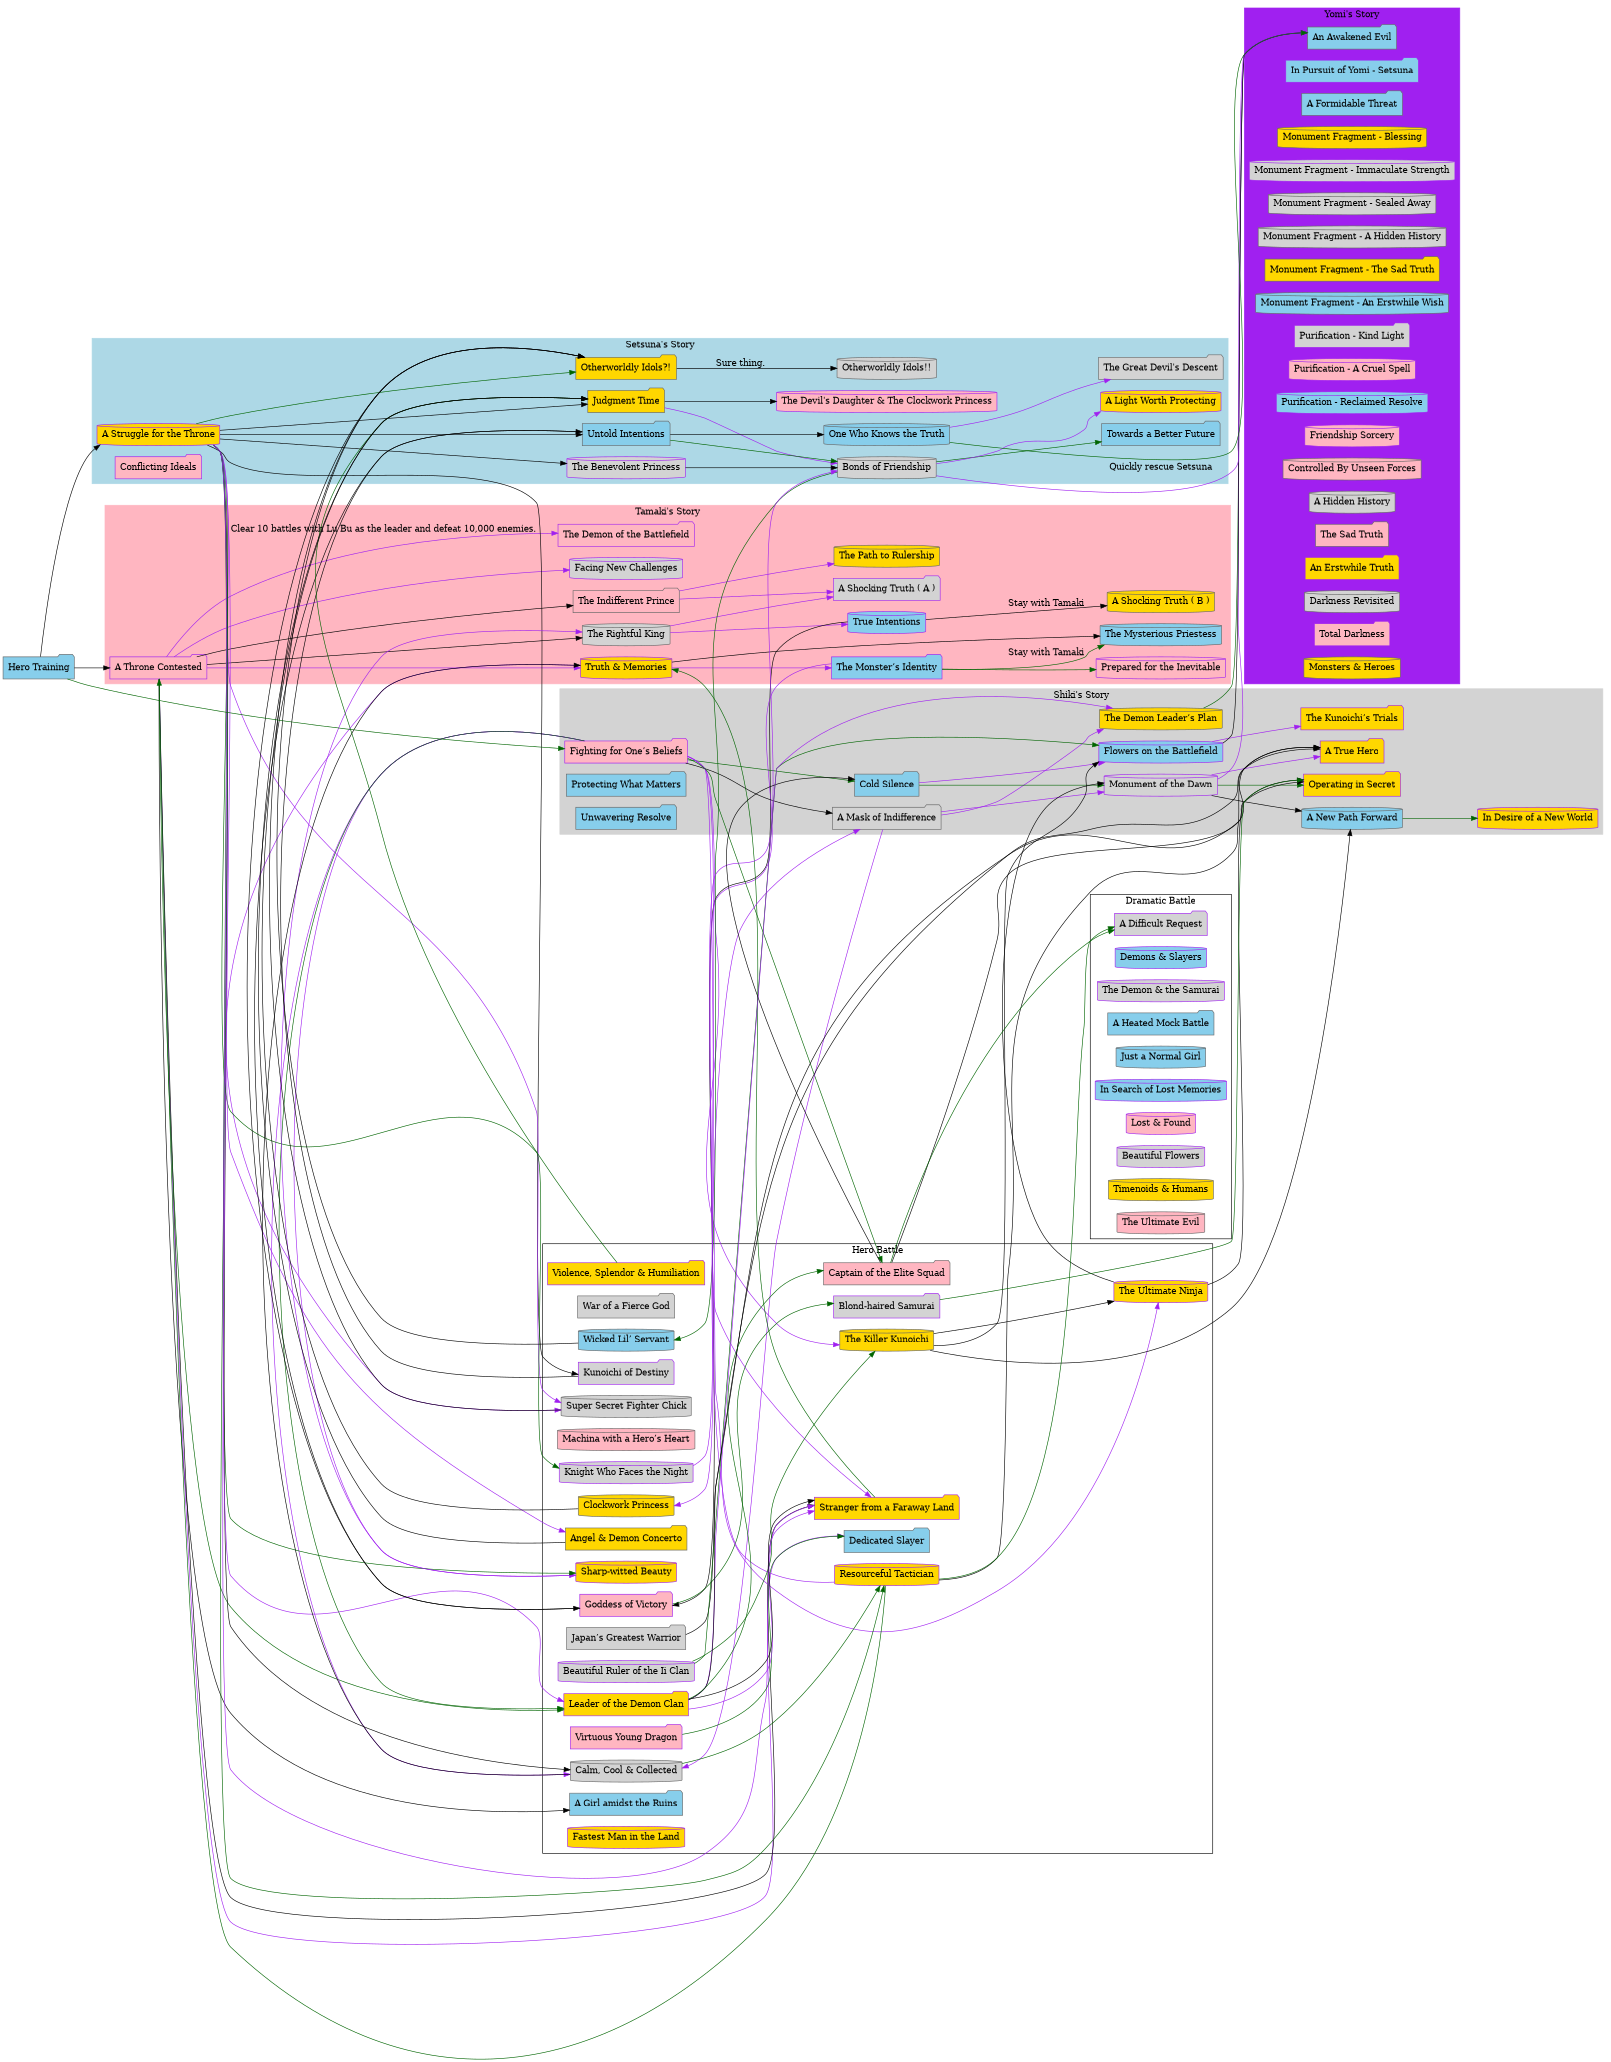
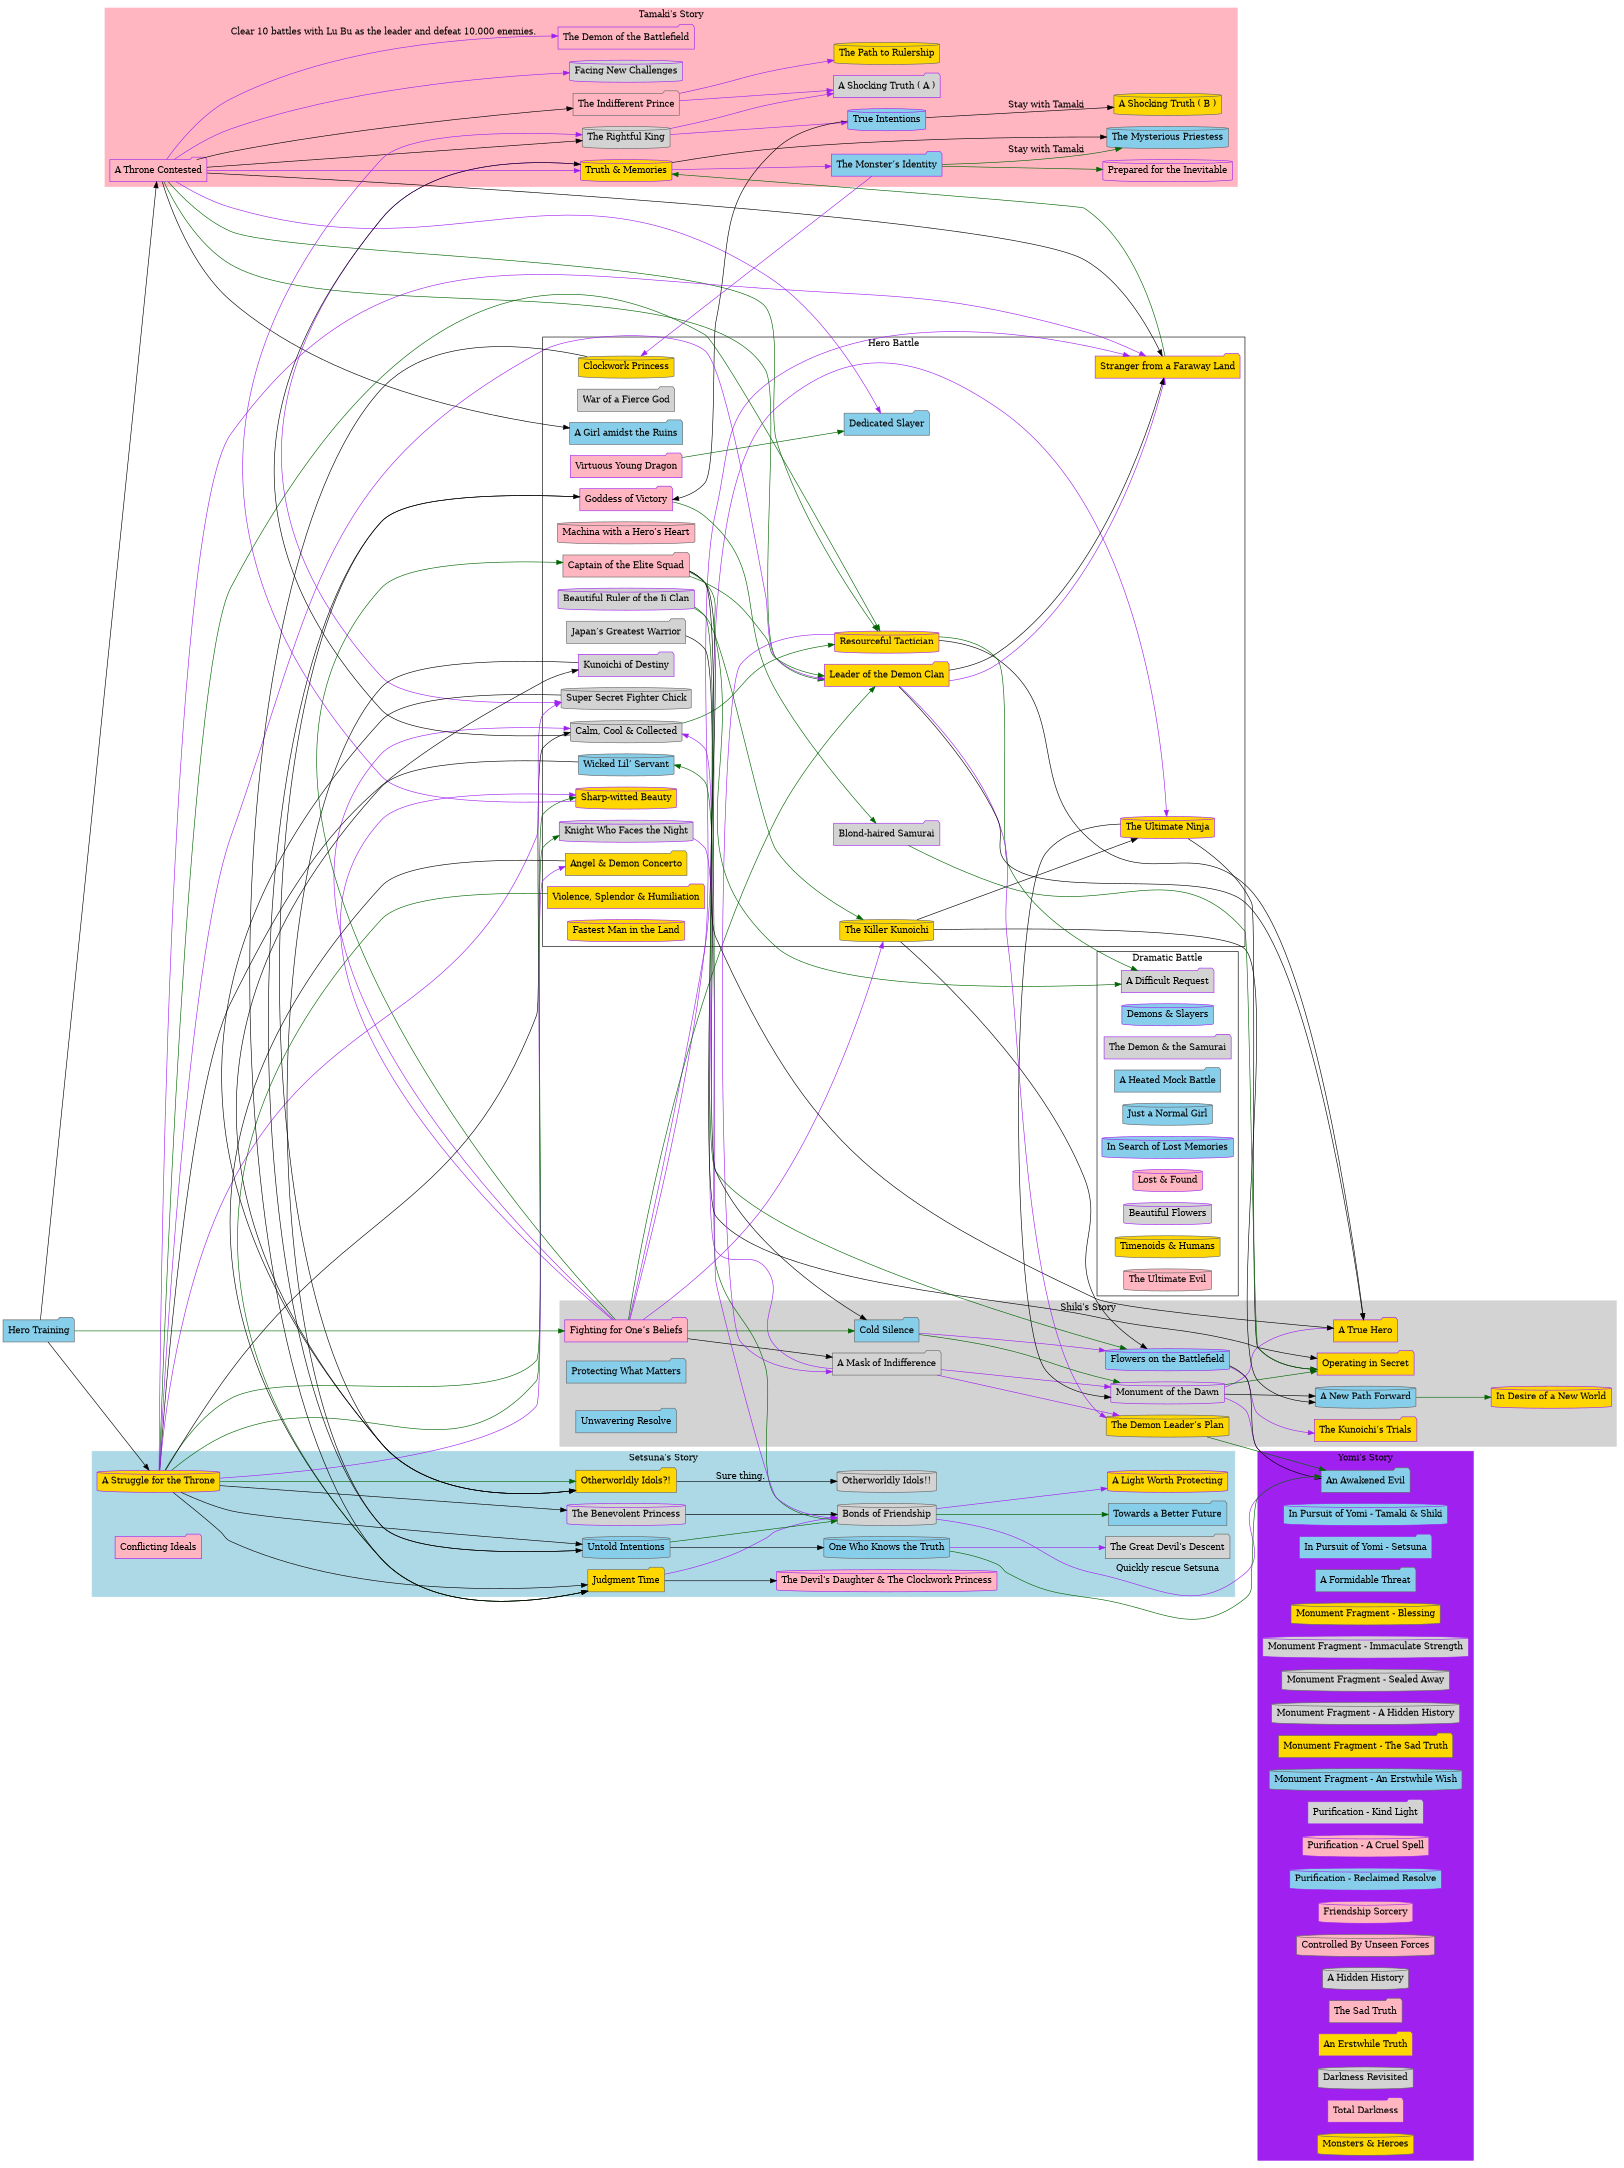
  digraph {
    rankdir=LR
    node [color=purple fillcolor=gold shape=cylinder style=filled]
    edge [color=black]
    n1 [fillcolor=lightpink label="A Throne Contested" shape=folder]
    n2 [color=gray40 fillcolor=lightgrey label="The Rightful King"]
    n3 [color=gray40 fillcolor=lightpink label="The Indifferent Prince" shape=folder]
    n4 [label="Truth & Memories"]
    n5 [fillcolor=lightgrey label="Facing New Challenges"]
    n6 [fillcolor=lightpink label="The Demon of the Battlefield" shape=folder]
    n7 [fillcolor=lightgrey label="A Shocking Truth ( A )" shape=folder]
    n8 [fillcolor=skyblue label="True Intentions"]
    n9 [color=gray40 label="A Shocking Truth ( B )"]
    n10 [color=gray40 label="The Path to Rulership"]
    n11 [fillcolor=skyblue label="The Monster’s Identity" shape=folder]
    n12 [color=gray40 fillcolor=skyblue label="The Mysterious Priestess"]
    n13 [fillcolor=lightpink label="Prepared for the Inevitable"]
    n14 [fillcolor=lightpink label="Fighting for One’s Beliefs" shape=folder]
    n15 [color=gray40 fillcolor=lightgrey label="A Mask of Indifference" shape=folder]
    n16 [color=gray40 fillcolor=skyblue label="Cold Silence" shape=folder]
    n17 [color=gray40 label="The Demon Leader’s Plan"]
    n18 [fillcolor=lightgrey label="Monument of the Dawn"]
    n19 [fillcolor=skyblue label="Flowers on the Battlefield"]
    n20 [label="The Kunoichi’s Trials" shape=folder]
    n21 [color=gray40 fillcolor=skyblue label="A New Path Forward"]
    n22 [label="A True Hero" shape=folder]
    n23 [label="Operating in Secret" shape=folder]
    n24 [label="In Desire of a New World"]
    n25 [color=gray40 fillcolor=skyblue label="Protecting What Matters" shape=folder]
    n26 [color=gray40 fillcolor=skyblue label="Unwavering Resolve" shape=folder]
    n27 [label="A Struggle for the Throne"]
    n28 [color=gray40 label="Judgment Time" shape=folder]
    n29 [fillcolor=lightgrey label="The Benevolent Princess"]
-   n30 [color=gray40 fillcolor=skyblue label="Untold Intentions" shape=folder]
+   n30 [color=gray40 fillcolor=skyblue label="Untold Intentions"]
    n31 [color=gray40 label="Otherworldly Idols?!" shape=folder]
    n32 [color=gray40 fillcolor=lightgrey label="Bonds of Friendship"]
    n33 [fillcolor=lightpink label="The Devil's Daughter & The Clockwork Princess"]
    n34 [color=gray40 fillcolor=skyblue label="One Who Knows the Truth"]
    n35 [color=gray40 fillcolor=skyblue label="Towards a Better Future" shape=folder]
    n36 [label="A Light Worth Protecting"]
    n37 [fillcolor=lightpink label="Conflicting Ideals" shape=folder]
    n38 [color=gray40 fillcolor=lightgrey label="The Great Devil's Descent" shape=folder]
    n39 [color=gray40 fillcolor=lightgrey label="Otherworldly Idols!!"]
    n40 [color=gray40 fillcolor=skyblue label="An Awakened Evil" shape=folder]
+   n41 [fillcolor=skyblue label="In Pursuit of Yomi - Tamaki & Shiki"]
    n42 [fillcolor=skyblue label="In Pursuit of Yomi - Setsuna" shape=folder]
    n43 [color=gray40 fillcolor=skyblue label="A Formidable Threat" shape=folder]
    n44 [color=gray40 label="Monument Fragment - Blessing"]
    n45 [fillcolor=lightgrey label="Monument Fragment - Immaculate Strength"]
    n46 [color=gray40 fillcolor=lightgrey label="Monument Fragment - Sealed Away"]
    n47 [color=gray40 fillcolor=lightgrey label="Monument Fragment - A Hidden History"]
    n48 [color=gray40 label="Monument Fragment - The Sad Truth" shape=folder]
    n49 [color=gray40 fillcolor=skyblue label="Monument Fragment - An Erstwhile Wish"]
    n50 [fillcolor=lightgrey label="Purification - Kind Light" shape=folder]
    n51 [fillcolor=lightpink label="Purification - A Cruel Spell"]
    n52 [fillcolor=skyblue label="Purification - Reclaimed Resolve"]
    n53 [fillcolor=lightpink label="Friendship Sorcery"]
    n54 [color=gray40 fillcolor=lightpink label="Controlled By Unseen Forces"]
    n55 [color=gray40 fillcolor=lightgrey label="A Hidden History"]
    n56 [color=gray40 fillcolor=lightpink label="The Sad Truth" shape=folder]
    n57 [label="An Erstwhile Truth" shape=folder]
    n58 [color=gray40 fillcolor=lightgrey label="Darkness Revisited"]
    n59 [fillcolor=lightpink label="Total Darkness" shape=folder]
    n60 [color=gray40 label="Monsters & Heroes"]
    n61 [fillcolor=lightpink label="Virtuous Young Dragon" shape=folder]
    n62 [color=gray40 fillcolor=lightgrey label="War of a Fierce God" shape=folder]
    n63 [label="Sharp-witted Beauty"]
    n64 [color=gray40 fillcolor=skyblue label="A Girl amidst the Ruins" shape=folder]
    n65 [color=gray40 fillcolor=lightgrey label="Calm, Cool & Collected"]
    n66 [color=gray40 fillcolor=skyblue label="Dedicated Slayer" shape=folder]
    n67 [label="Stranger from a Faraway Land" shape=folder]
    n68 [color=gray40 fillcolor=lightpink label="Machina with a Hero’s Heart"]
    n69 [fillcolor=lightgrey label="Kunoichi of Destiny" shape=folder]
    n70 [color=gray40 fillcolor=skyblue label="Wicked Lil’ Servant"]
    n71 [color=gray40 fillcolor=lightgrey label="Super Secret Fighter Chick"]
    n72 [label="Violence, Splendor & Humiliation" shape=folder]
    n73 [color=gray40 label="Clockwork Princess"]
    n74 [label="The Ultimate Ninja"]
    n75 [color=gray40 label="The Killer Kunoichi"]
    n76 [fillcolor=lightpink label="Goddess of Victory" shape=folder]
    n77 [fillcolor=lightgrey label="Knight Who Faces the Night"]
    n78 [color=gray40 label="Angel & Demon Concerto" shape=folder]
    n79 [color=gray40 fillcolor=lightgrey label="Japan’s Greatest Warrior" shape=folder]
    n80 [label="Resourceful Tactician"]
    n81 [fillcolor=lightgrey label="Beautiful Ruler of the Ii Clan"]
    n82 [color=gray40 fillcolor=lightpink label="Captain of the Elite Squad" shape=folder]
    n83 [label="Leader of the Demon Clan" shape=folder]
    n84 [label="Fastest Man in the Land"]
    n85 [fillcolor=lightgrey label="Blond-haired Samurai" shape=folder]
    n86 [fillcolor=lightgrey label="A Difficult Request" shape=folder]
    n87 [fillcolor=skyblue label="Demons & Slayers"]
-   n88 [fillcolor=lightgrey label="The Demon & the Samurai"]
+   n88 [fillcolor=lightgrey label="The Demon & the Samurai" shape=folder]
    n89 [color=gray40 fillcolor=skyblue label="A Heated Mock Battle" shape=folder]
    n90 [color=gray40 fillcolor=skyblue label="Just a Normal Girl"]
    n91 [fillcolor=skyblue label="In Search of Lost Memories"]
    n92 [fillcolor=lightpink label="Lost & Found"]
    n93 [fillcolor=lightgrey label="Beautiful Flowers"]
    n94 [color=gray40 label="Timenoids & Humans"]
    n95 [color=gray40 fillcolor=lightpink label="The Ultimate Evil"]
    n96 [color=gray40 fillcolor=skyblue label="Hero Training" shape=folder]
    subgraph cluster_1 {
      color=lightpink
      label="Tamaki's Story"
      style=filled
      n1
      n2
      n3
      n4
      n5
      n6
      n7
      n8
      n9
      n10
      n11
      n12
      n13
    }
    subgraph cluster_2 {
      color=lightgrey
      label="Shiki's Story"
      style=filled
      n14
      n15
      n16
      n17
      n18
      n19
      n20
      n21
      n22
      n23
      n24
      n25
      n26
    }
    subgraph cluster_3 {
      color=lightblue
      label="Setsuna's Story"
      style=filled
      n27
      n28
      n29
      n30
      n31
      n32
      n33
      n34
      n35
      n36
      n37
      n38
      n39
    }
    subgraph cluster_4 {
      color=purple
      label="Yomi's Story"
      style=filled
      n40
+     n41
      n42
      n43
      n44
      n45
      n46
      n47
      n48
      n49
      n50
      n51
      n52
      n53
      n54
      n55
      n56
      n57
      n58
      n59
      n60
    }
    subgraph cluster_5 {
      label="Hero Battle"
      n61
      n62
      n63
      n64
      n65
      n66
      n67
      n68
      n69
      n70
      n71
      n72
      n73
      n74
      n75
      n76
      n77
      n78
      n79
      n80
      n81
      n82
      n83
      n84
      n85
    }
    subgraph cluster_6 {
      label="Dramatic Battle"
      n86
      n87
      n88
      n89
      n90
      n91
      n92
      n93
      n94
      n95
    }
    n1 -> n2
    n1 -> n3
    n1 -> n4 [color=purple]
    n1 -> n5 [color=purple]
    n1 -> n6 [color=purple label="Clear 10 battles with Lu Bu as the leader and defeat 10,000 enemies."]
    n1 -> n64
    n1 -> n66 [color=purple]
    n1 -> n67
-   n80 -> n1 [color=darkgreen]
+   n1 -> n80 [color=darkgreen]
    n1 -> n83 [color=darkgreen]
    n2 -> n7 [color=purple]
    n2 -> n8 [color=purple]
    n3 -> n7 [color=purple]
    n3 -> n10 [color=purple]
    n4 -> n11 [color=purple]
    n4 -> n12
    n4 -> n71 [color=purple]
    n8 -> n9 [label="Stay with Tamaki"]
    n8 -> n76
    n11 -> n12 [color=darkgreen label="Stay with Tamaki"]
    n11 -> n13 [color=darkgreen]
    n11 -> n73 [color=purple]
    n14 -> n15
    n14 -> n16 [color=darkgreen]
    n14 -> n63 [color=purple]
    n14 -> n65 [color=purple]
    n14 -> n67 [color=purple]
    n14 -> n74 [color=purple]
    n14 -> n75 [color=purple]
    n14 -> n82 [color=darkgreen]
    n14 -> n83 [color=darkgreen]
    n15 -> n17 [color=purple]
    n15 -> n18 [color=purple]
    n15 -> n65 [color=purple]
    n16 -> n18 [color=darkgreen]
    n16 -> n19 [color=purple]
    n17 -> n40 [color=darkgreen]
    n18 -> n21
    n18 -> n22 [color=purple]
    n18 -> n23 [color=darkgreen]
    n18 -> n40 [color=purple]
    n19 -> n20 [color=purple]
    n19 -> n40
    n21 -> n24 [color=darkgreen]
    n27 -> n28
    n27 -> n29
    n27 -> n30
    n27 -> n31 [color=darkgreen]
    n27 -> n63 [color=darkgreen]
    n27 -> n65
    n27 -> n67 [color=purple]
    n27 -> n69
    n27 -> n71 [color=purple]
    n27 -> n77 [color=darkgreen]
    n27 -> n78 [color=purple]
    n27 -> n80 [color=darkgreen]
    n27 -> n83 [color=purple]
    n28 -> n32 [color=purple]
    n28 -> n33
    n29 -> n32
    n30 -> n32 [color=darkgreen]
    n30 -> n34
    n30 -> n76
    n31 -> n39 [label="Sure thing."]
    n32 -> n35 [color=darkgreen]
    n32 -> n36 [color=purple]
    n32 -> n40 [color=purple label="Quickly rescue Setsuna"]
    n32 -> n70 [color=darkgreen]
    n34 -> n38 [color=purple]
    n34 -> n40 [color=darkgreen]
    n61 -> n66 [color=darkgreen]
    n63 -> n2 [color=purple]
    n65 -> n4
    n65 -> n80 [color=darkgreen]
    n67 -> n4 [color=darkgreen]
    n69 -> n30
    n70 -> n31
    n71 -> n31
    n72 -> n28 [color=darkgreen]
    n73 -> n28
    n74 -> n18
    n74 -> n23
    n75 -> n19
    n75 -> n21
    n75 -> n74
    n76 -> n31
    n76 -> n85 [color=darkgreen]
    n77 -> n32 [color=purple]
    n78 -> n28
    n79 -> n23
    n80 -> n15 [color=purple]
    n80 -> n22
    n80 -> n86 [color=darkgreen]
    n81 -> n19 [color=darkgreen]
    n81 -> n75 [color=darkgreen]
    n82 -> n16
    n82 -> n22
-   n83 -> n82 [color=darkgreen]
+   n82 -> n83 [color=darkgreen]
    n82 -> n86 [color=darkgreen]
    n83 -> n17 [color=purple]
    n83 -> n22
    n83 -> n67 [color=purple]
    n83 -> n67
    n85 -> n23 [color=darkgreen]
    n96 -> n1
    n96 -> n14 [color=darkgreen]
    n96 -> n27
  }
